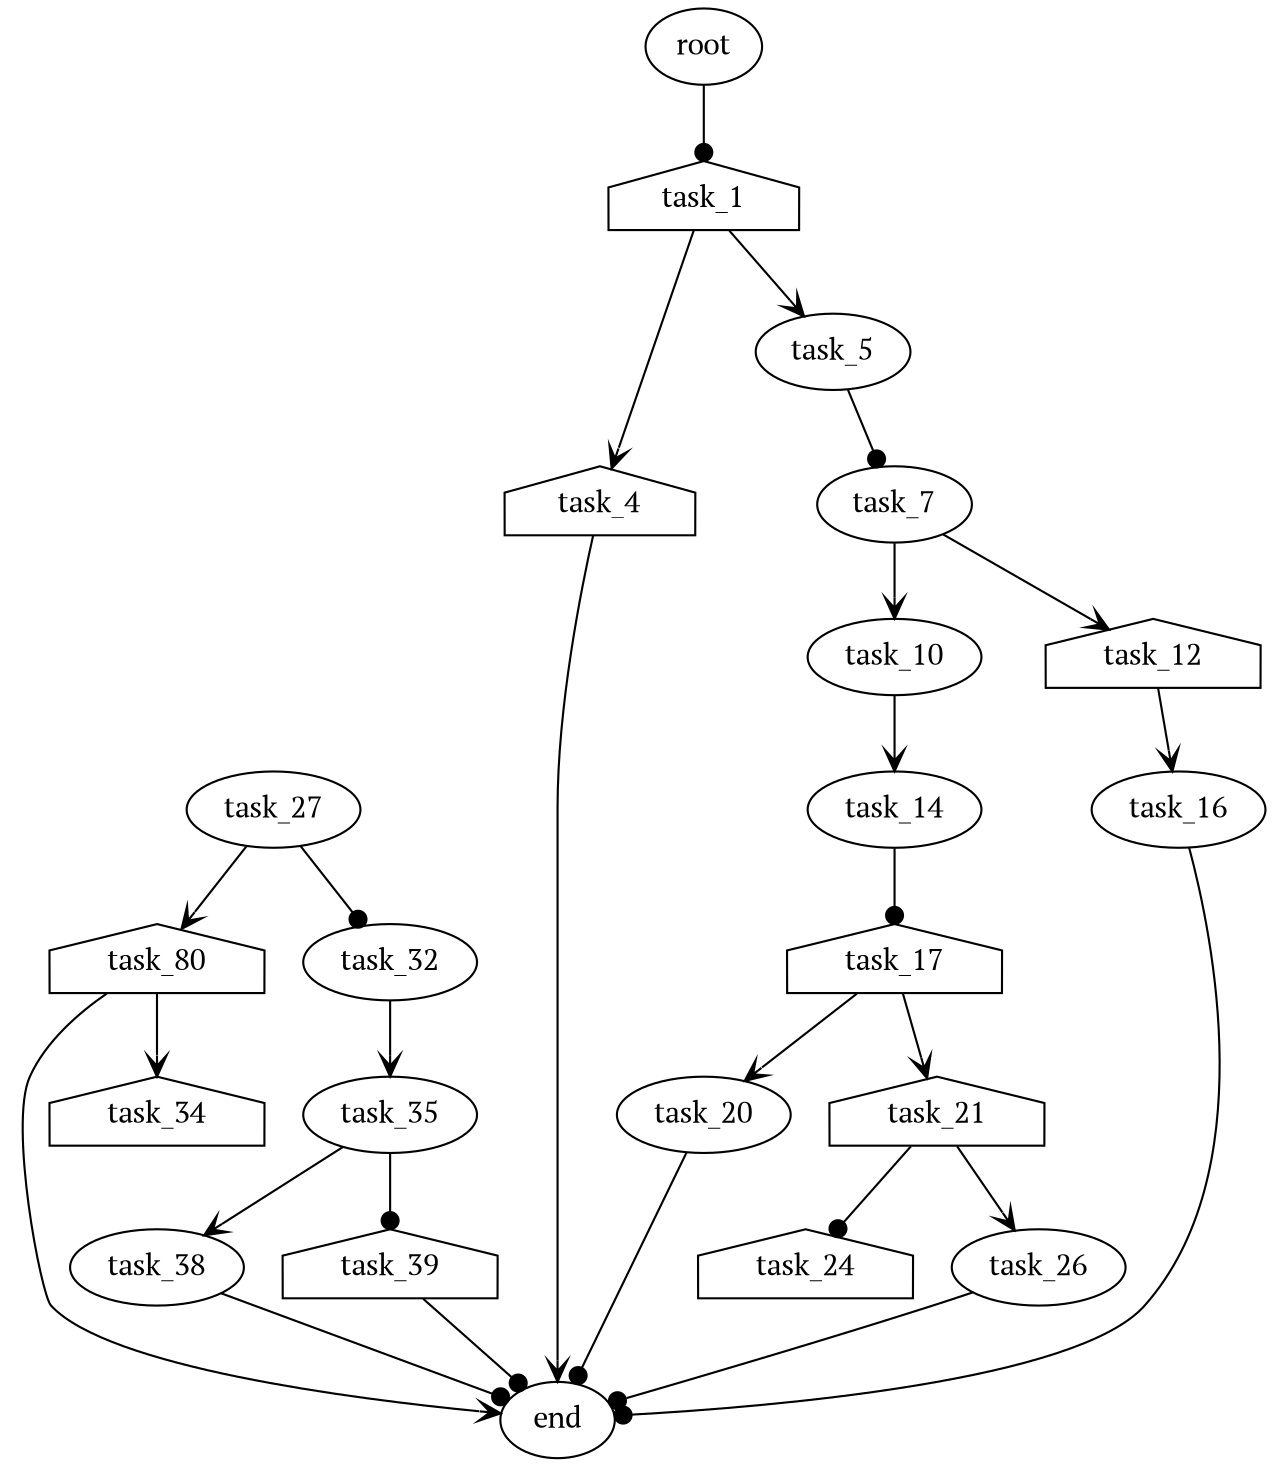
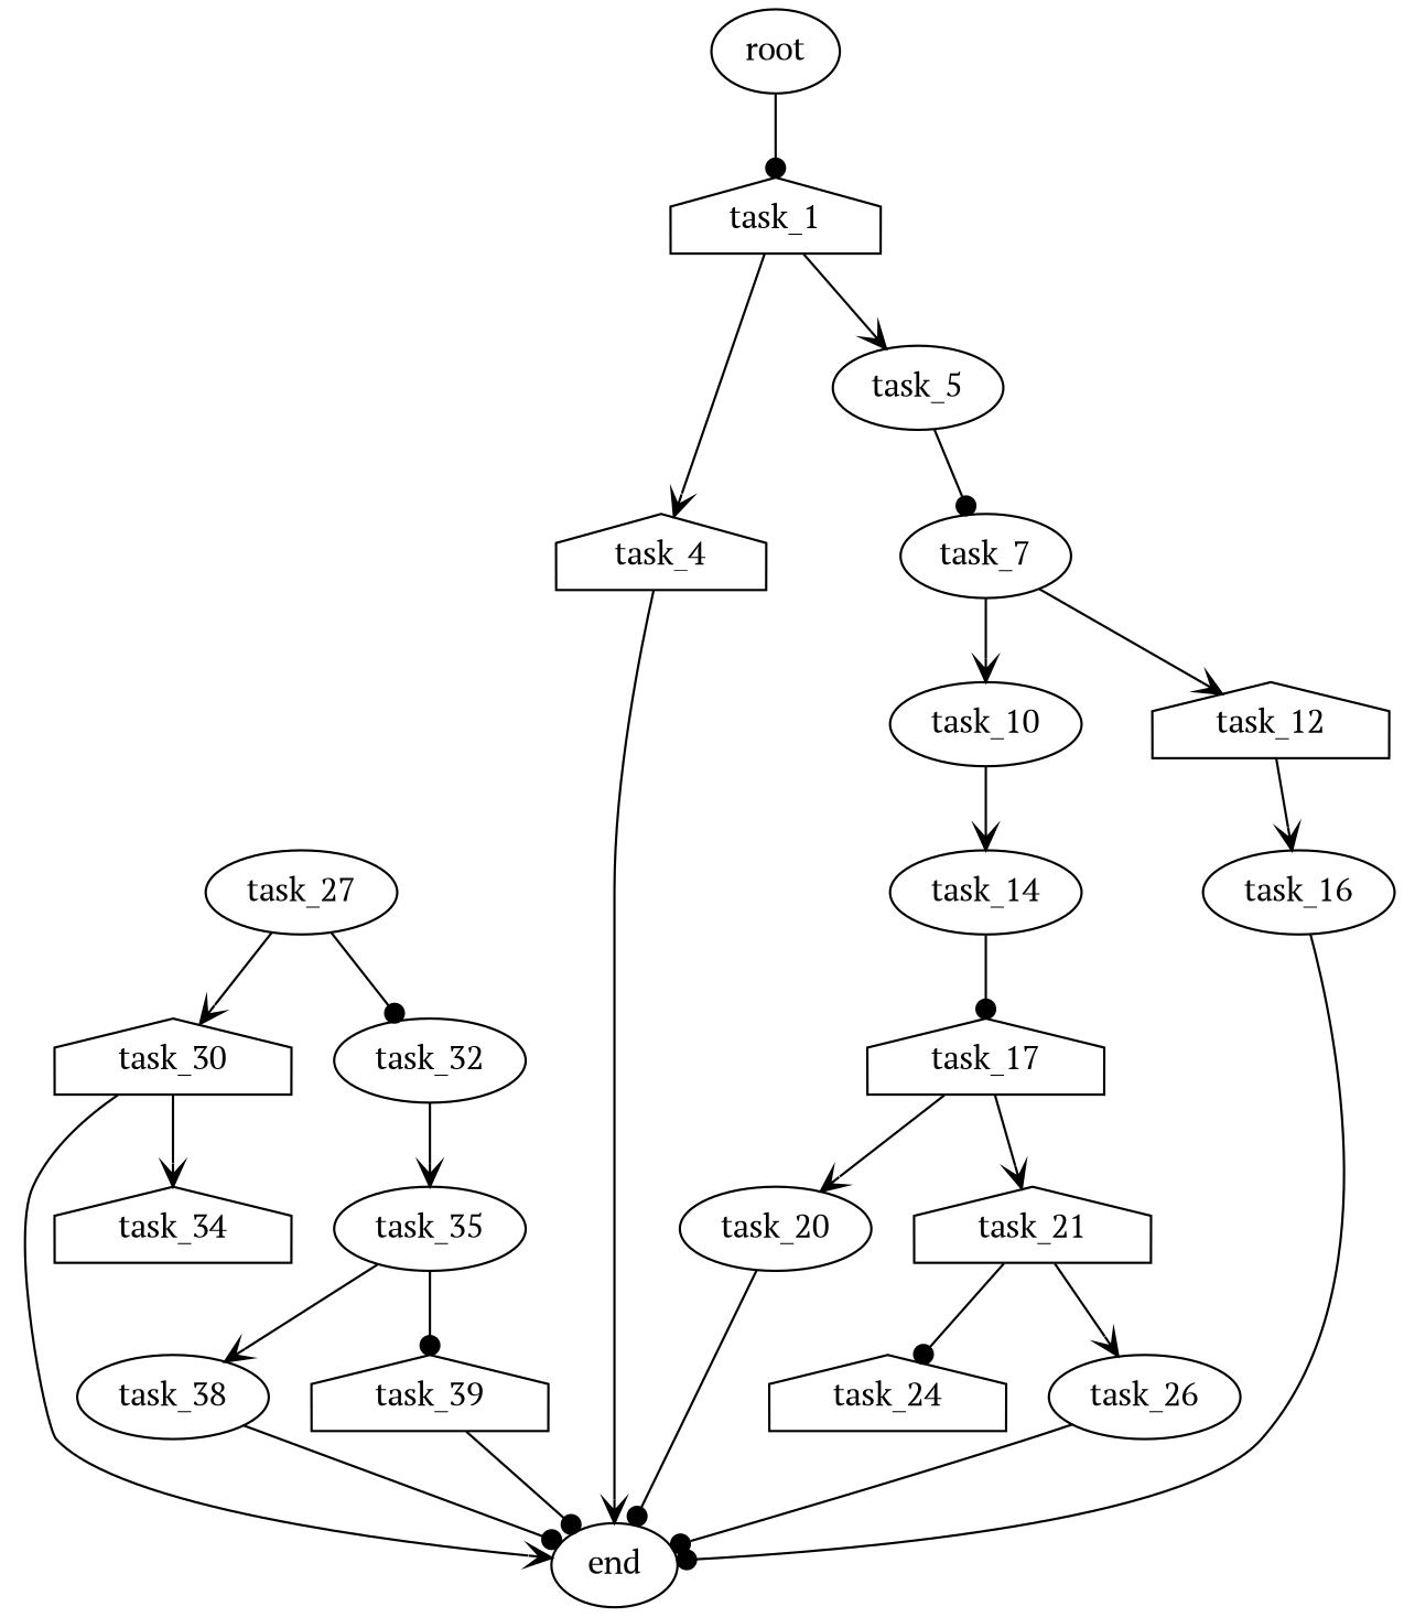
  digraph {
    fontname="PT Serif"
    node [fontname="PT Serif" shape=ellipse]
    edge [arrowhead=vee fontname="PT Serif"]
    task_1 [shape=house]
    root
    task_4 [shape=house]
    task_5
    end
    task_7
    task_10
    task_12 [shape=house]
    task_14
    task_16
    task_17 [shape=house]
    task_20
    task_21 [shape=house]
    task_24 [shape=house]
    task_26
-   task_30 [shape=house label=task_80]
+   task_30 [shape=house]
    task_27
    task_32
    task_34 [shape=house]
    task_35
    task_38
    task_39 [shape=house]
    task_1 -> task_4
    task_1 -> task_5
    root -> task_1 [arrowhead=dot]
    task_4 -> end
    task_5 -> task_7 [arrowhead=dot]
    task_7 -> task_10
    task_7 -> task_12
    task_10 -> task_14
    task_12 -> task_16
    task_14 -> task_17 [arrowhead=dot]
    task_16 -> end [arrowhead=dot]
    task_17 -> task_20
    task_17 -> task_21
    task_20 -> end [arrowhead=dot]
    task_21 -> task_24 [arrowhead=dot]
    task_21 -> task_26
    task_26 -> end [arrowhead=dot]
    task_30 -> end
    task_30 -> task_34
    task_27 -> task_30
    task_27 -> task_32 [arrowhead=dot]
    task_32 -> task_35
    task_35 -> task_38
    task_35 -> task_39 [arrowhead=dot]
    task_38 -> end [arrowhead=dot]
    task_39 -> end [arrowhead=dot]
  }
